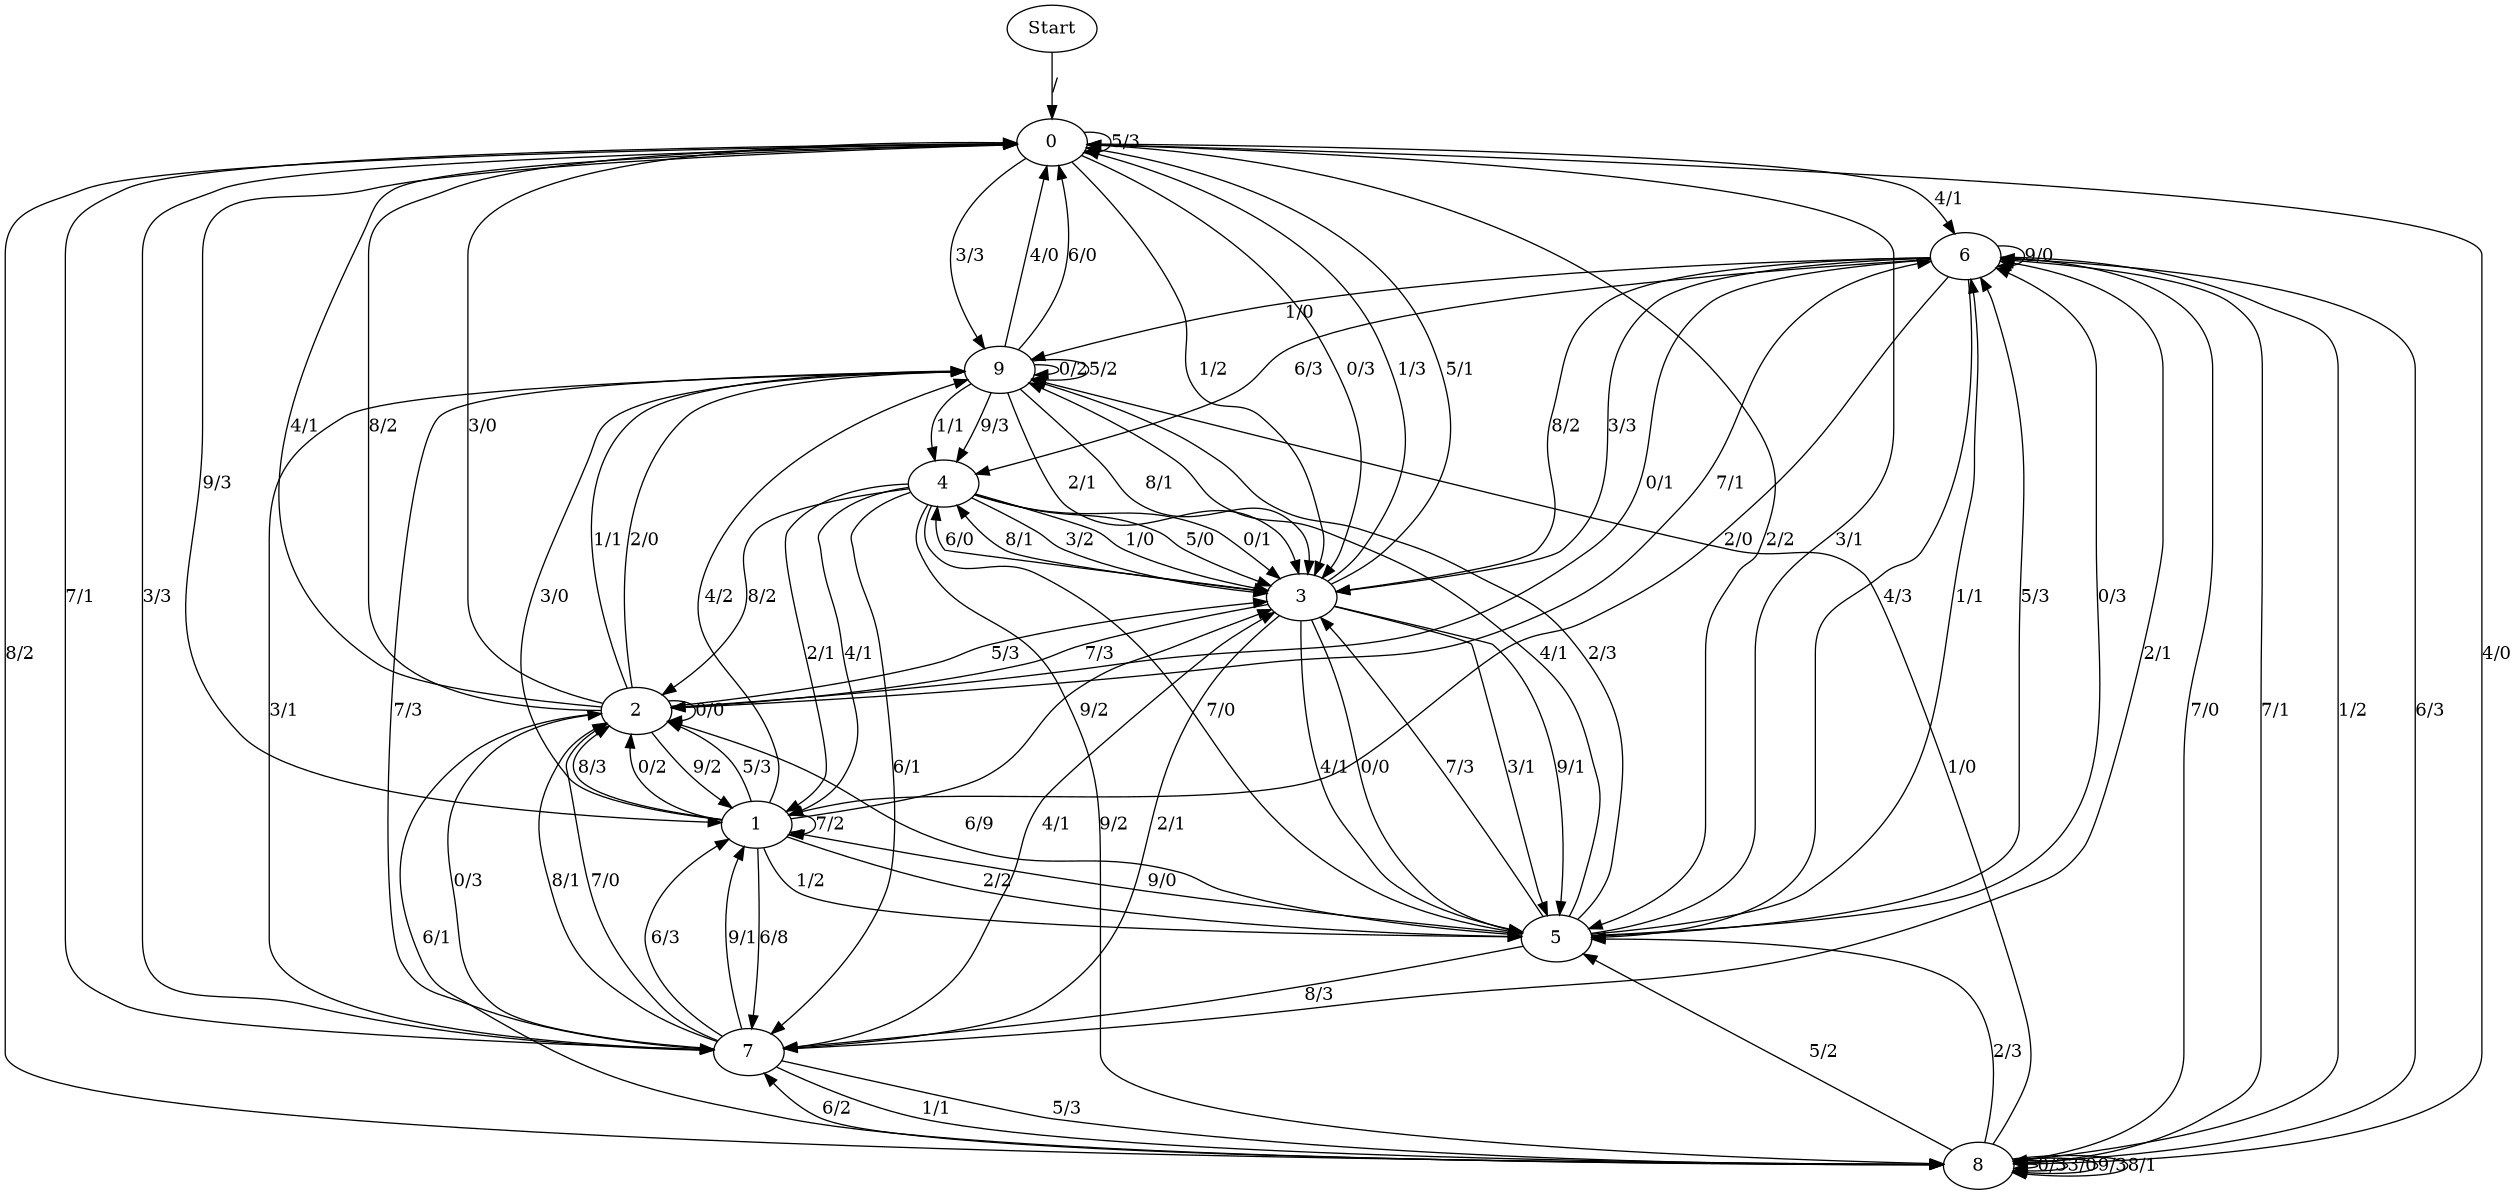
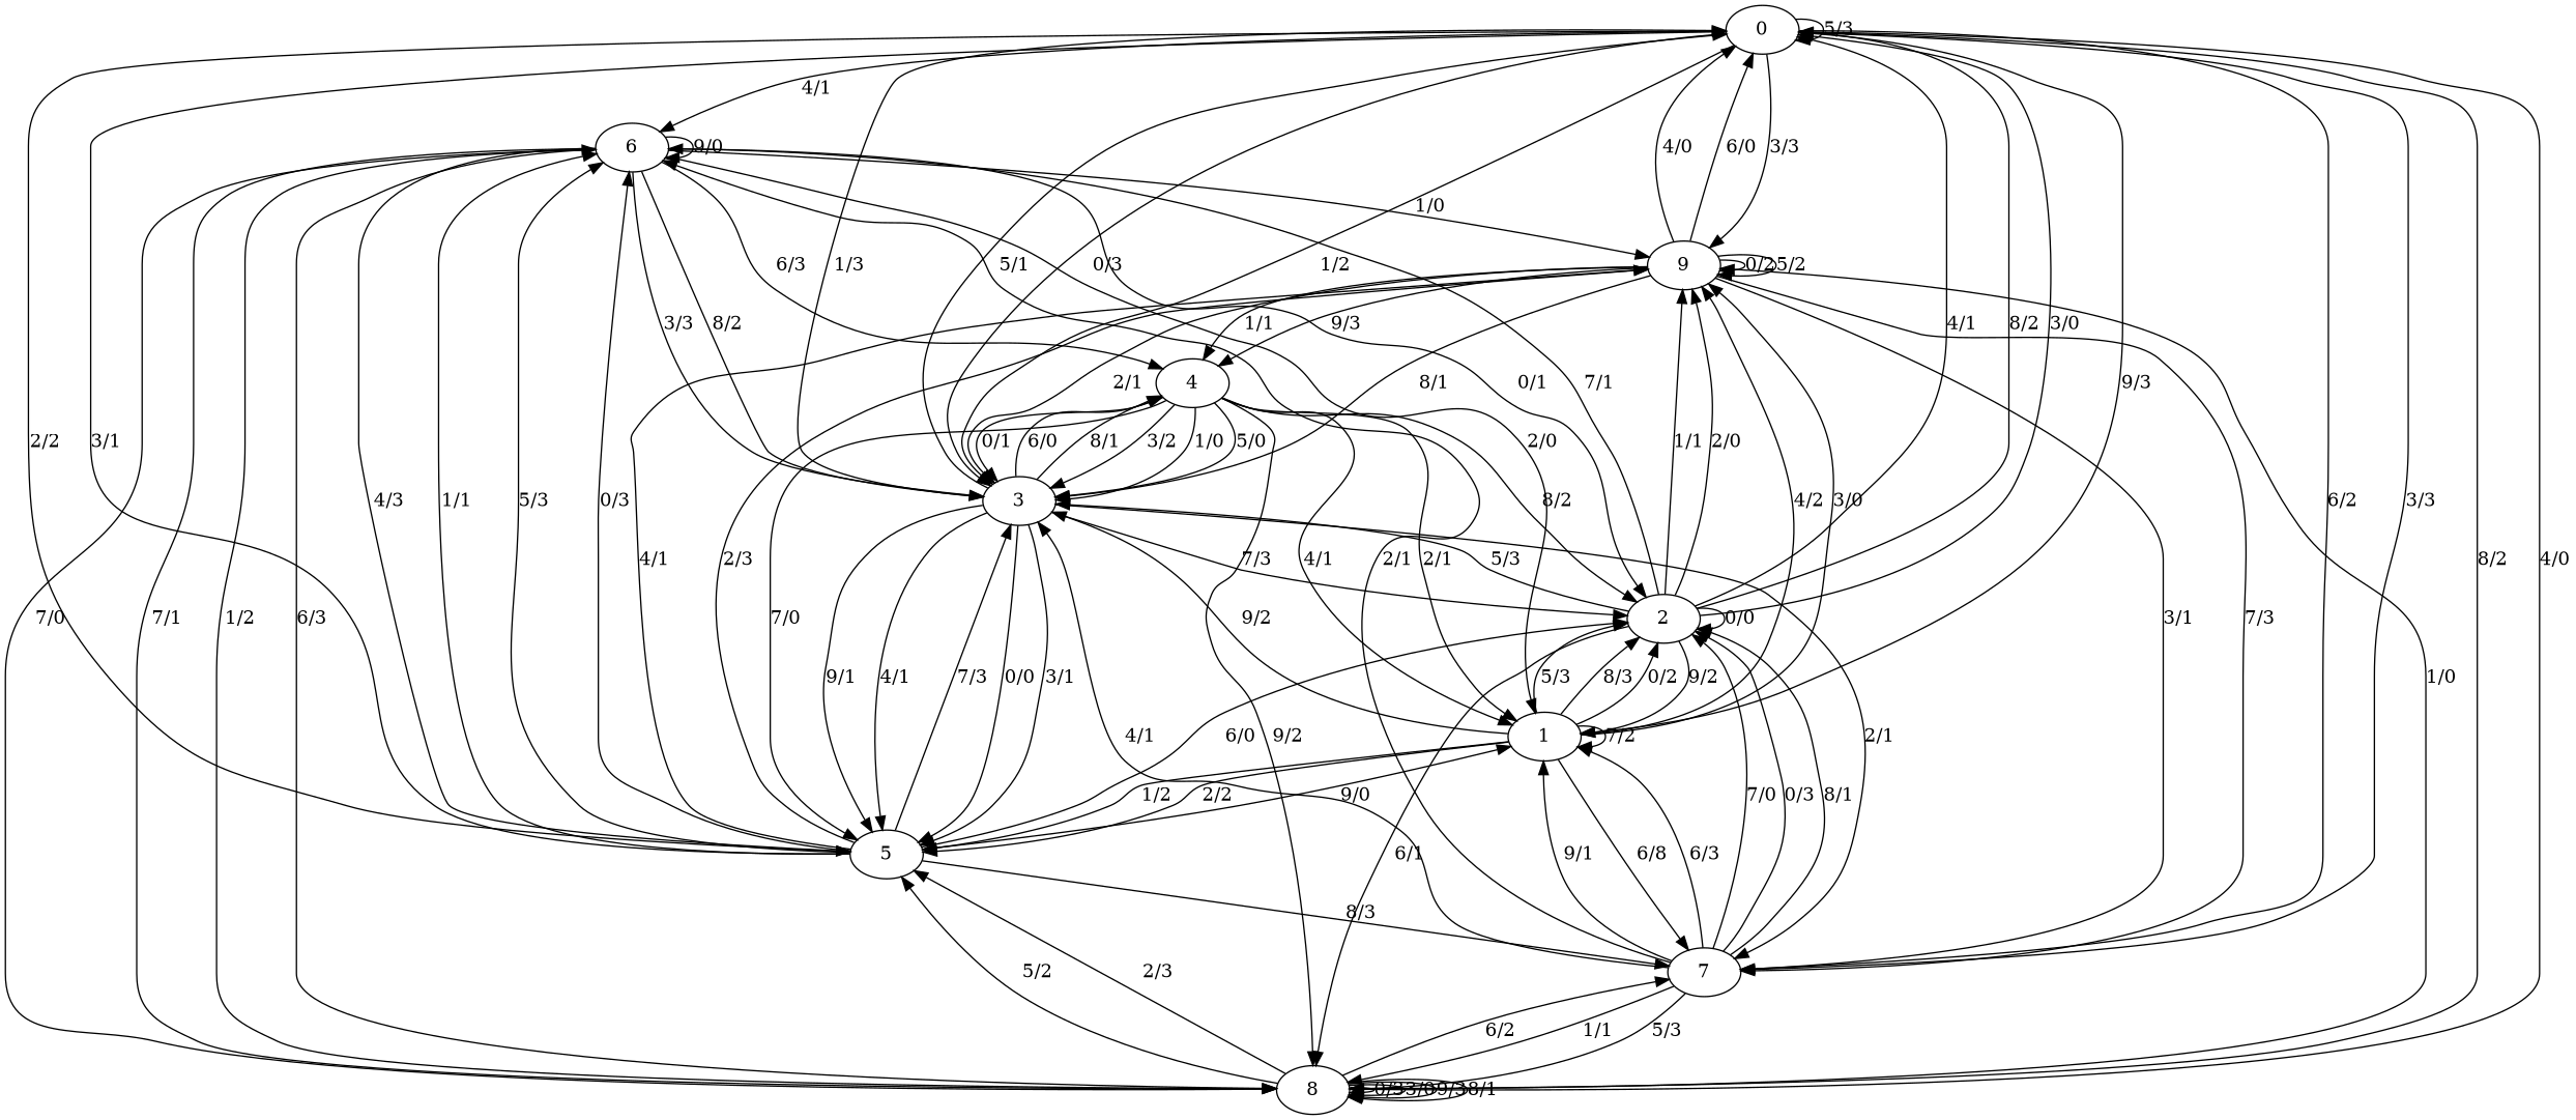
  digraph {
-   Start
    0
    6
    9
    3
    7
    8
    5
    1
    4
    2
-   Start -> 0 [label="/"]
    0 -> 0 [label="5/3"]
    0 -> 6 [label="4/1"]
    0 -> 9 [label="3/3"]
    0 -> 3 [label="1/2"]
    0 -> 3 [label="0/3"]
-   0 -> 7 [label="7/1"]
+   0 -> 7 [label="6/2"]
    0 -> 8 [label="8/2"]
    0 -> 5 [label="2/2"]
    0 -> 1 [label="9/3"]
    6 -> 6 [label="9/0"]
    6 -> 9 [label="1/0"]
    6 -> 3 [label="8/2"]
    6 -> 3 [label="3/3"]
    6 -> 8 [label="7/1"]
    6 -> 8 [label="1/2"]
    6 -> 8 [label="6/3"]
    6 -> 5 [label="4/3"]
    6 -> 1 [label="2/0"]
    6 -> 4 [label="6/3"]
    6 -> 2 [label="0/1"]
    9 -> 0 [label="4/0"]
    9 -> 0 [label="6/0"]
    9 -> 9 [label="0/2"]
    9 -> 9 [label="5/2"]
    9 -> 3 [label="2/1"]
    9 -> 3 [label="8/1"]
    9 -> 7 [label="3/1"]
    9 -> 7 [label="7/3"]
    9 -> 4 [label="9/3"]
    9 -> 4 [label="1/1"]
    3 -> 0 [label="1/3"]
    3 -> 0 [label="5/1"]
    3 -> 7 [label="2/1"]
    3 -> 5 [label="0/0"]
    3 -> 5 [label="3/1"]
    3 -> 5 [label="9/1"]
    3 -> 5 [label="4/1"]
    3 -> 4 [label="6/0"]
    3 -> 4 [label="8/1"]
    3 -> 2 [label="7/3"]
    7 -> 0 [label="3/3"]
    7 -> 6 [label="2/1"]
    7 -> 3 [label="4/1"]
    7 -> 8 [label="1/1"]
    7 -> 8 [label="5/3"]
    7 -> 1 [label="6/3"]
    7 -> 1 [label="9/1"]
    7 -> 2 [label="7/0"]
    7 -> 2 [label="0/3"]
    7 -> 2 [label="8/1"]
    8 -> 0 [label="4/0"]
    8 -> 6 [label="7/0"]
    8 -> 9 [label="1/0"]
    8 -> 7 [label="6/2"]
    8 -> 8 [label="0/3"]
    8 -> 8 [label="3/0"]
    8 -> 8 [label="9/3"]
    8 -> 8 [label="8/1"]
    8 -> 5 [label="2/3"]
    8 -> 5 [label="5/2"]
    5 -> 0 [label="3/1"]
    5 -> 6 [label="1/1"]
    5 -> 6 [label="5/3"]
    5 -> 6 [label="0/3"]
    5 -> 9 [label="4/1"]
    5 -> 9 [label="2/3"]
    5 -> 3 [label="7/3"]
    5 -> 7 [label="8/3"]
    5 -> 1 [label="9/0"]
-   5 -> 2 [label="6/9"]
+   5 -> 2 [label="6/0"]
    1 -> 9 [label="4/2"]
    1 -> 9 [label="3/0"]
    1 -> 3 [label="9/2"]
    1 -> 7 [label="6/8"]
    1 -> 5 [label="1/2"]
    1 -> 5 [label="2/2"]
    1 -> 1 [label="7/2"]
    1 -> 2 [label="5/3"]
    1 -> 2 [label="8/3"]
    1 -> 2 [label="0/2"]
    4 -> 3 [label="3/2"]
    4 -> 3 [label="1/0"]
    4 -> 3 [label="5/0"]
    4 -> 3 [label="0/1"]
-   4 -> 7 [label="6/1"]
    4 -> 8 [label="9/2"]
    4 -> 5 [label="7/0"]
    4 -> 1 [label="2/1"]
    4 -> 1 [label="4/1"]
    4 -> 2 [label="8/2"]
    2 -> 0 [label="8/2"]
    2 -> 0 [label="3/0"]
    2 -> 0 [label="4/1"]
    2 -> 6 [label="7/1"]
    2 -> 9 [label="1/1"]
    2 -> 9 [label="2/0"]
    2 -> 3 [label="5/3"]
    2 -> 8 [label="6/1"]
    2 -> 1 [label="9/2"]
    2 -> 2 [label="0/0"]
  }
